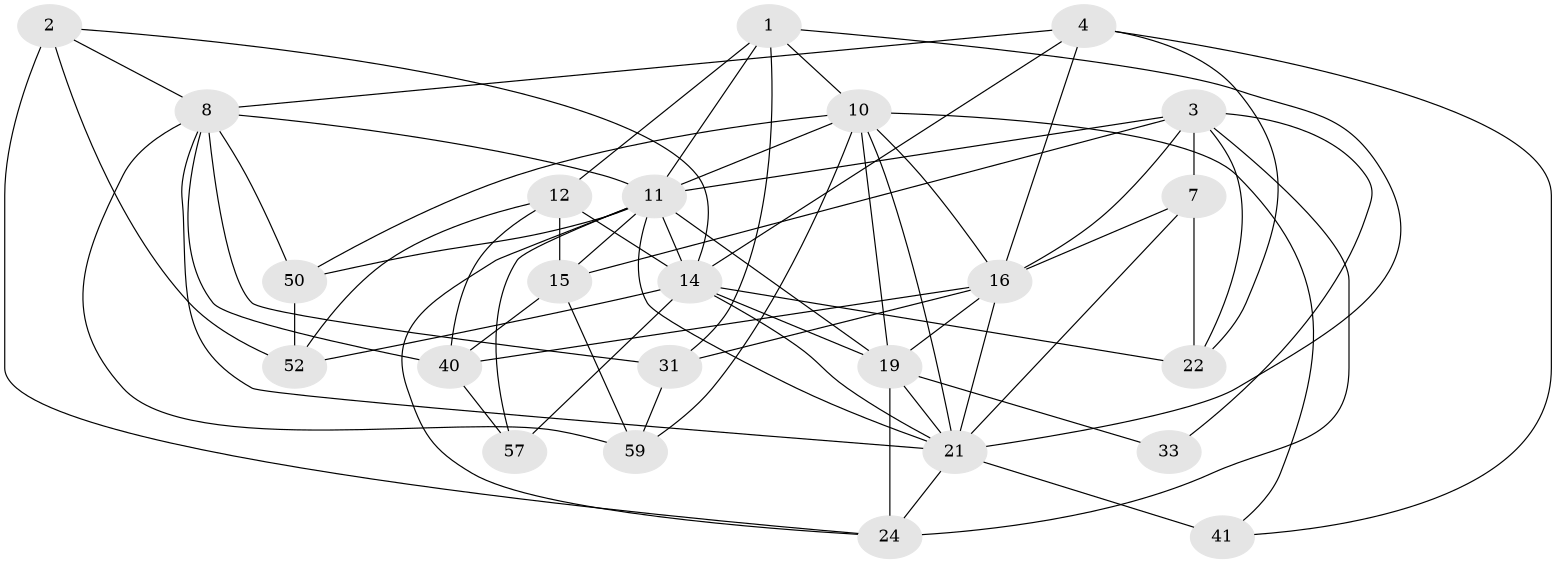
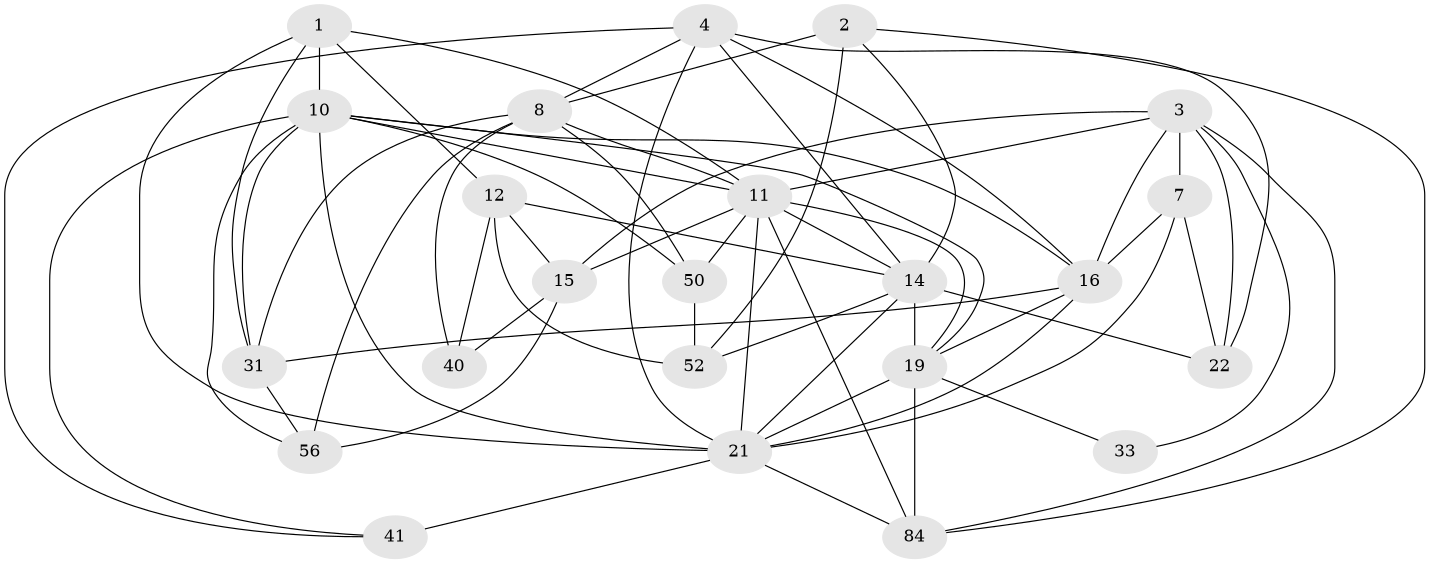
  graph {
    node [color=gray90 style=filled]
    1 [super="+36"]
    10 [super="+29+30+32"]
    11 [super="+46+17+26"]
    12 [super="+13"]
    21 [super="+49+34"]
    31 [super="+45"]
    16 [super="+39+20+38"]
    41
    50 [super="+51"]
-   59
+   59 [label=56]
    19 [super="+47+35+42"]
    14 [super="+61+56+27+18"]
-   24
+   24 [label=84]
    15
-   57
    52
    40
    2 [super="+9"]
    8 [super="+25"]
    22 [super="+55"]
    3 [super="+5"]
    7
    33
    4 [super="+43+28"]
    1 -- 10
    1 -- 11 [weight=2]
    1 -- 12
    1 -- 21 [weight=2]
    1 -- 31
    10 -- 11
    10 -- 21 [weight=2]
+   10 -- 31
    10 -- 16
    10 -- 41
    10 -- 50
    10 -- 59
    10 -- 19
    11 -- 21
    11 -- 50
    11 -- 19
    11 -- 14 [weight=3]
    11 -- 24
    11 -- 15
-   11 -- 57
    12 -- 14
    12 -- 15
    12 -- 52
    12 -- 40
    21 -- 41 [weight=2]
    21 -- 24
    31 -- 59
    16 -- 21 [weight=2]
    16 -- 31
    16 -- 19
-   16 -- 40
    50 -- 52
    19 -- 21 [weight=3]
    19 -- 24
    19 -- 33
    14 -- 21
    14 -- 19 [weight=2]
-   14 -- 57
    14 -- 52
    14 -- 22 [weight=2]
    15 -- 59
    15 -- 40
-   40 -- 57
    2 -- 14
    2 -- 24
    2 -- 52 [weight=2]
    2 -- 8
    8 -- 11
-   8 -- 21
+   4 -- 21
    8 -- 31
    8 -- 50
    8 -- 59
    8 -- 40
    3 -- 11
    3 -- 16
    3 -- 24
    3 -- 15
    3 -- 22
    3 -- 7
    3 -- 33
    7 -- 21
    7 -- 16
    7 -- 22
    4 -- 16
    4 -- 41
    4 -- 14
    4 -- 8
    4 -- 22
  }
